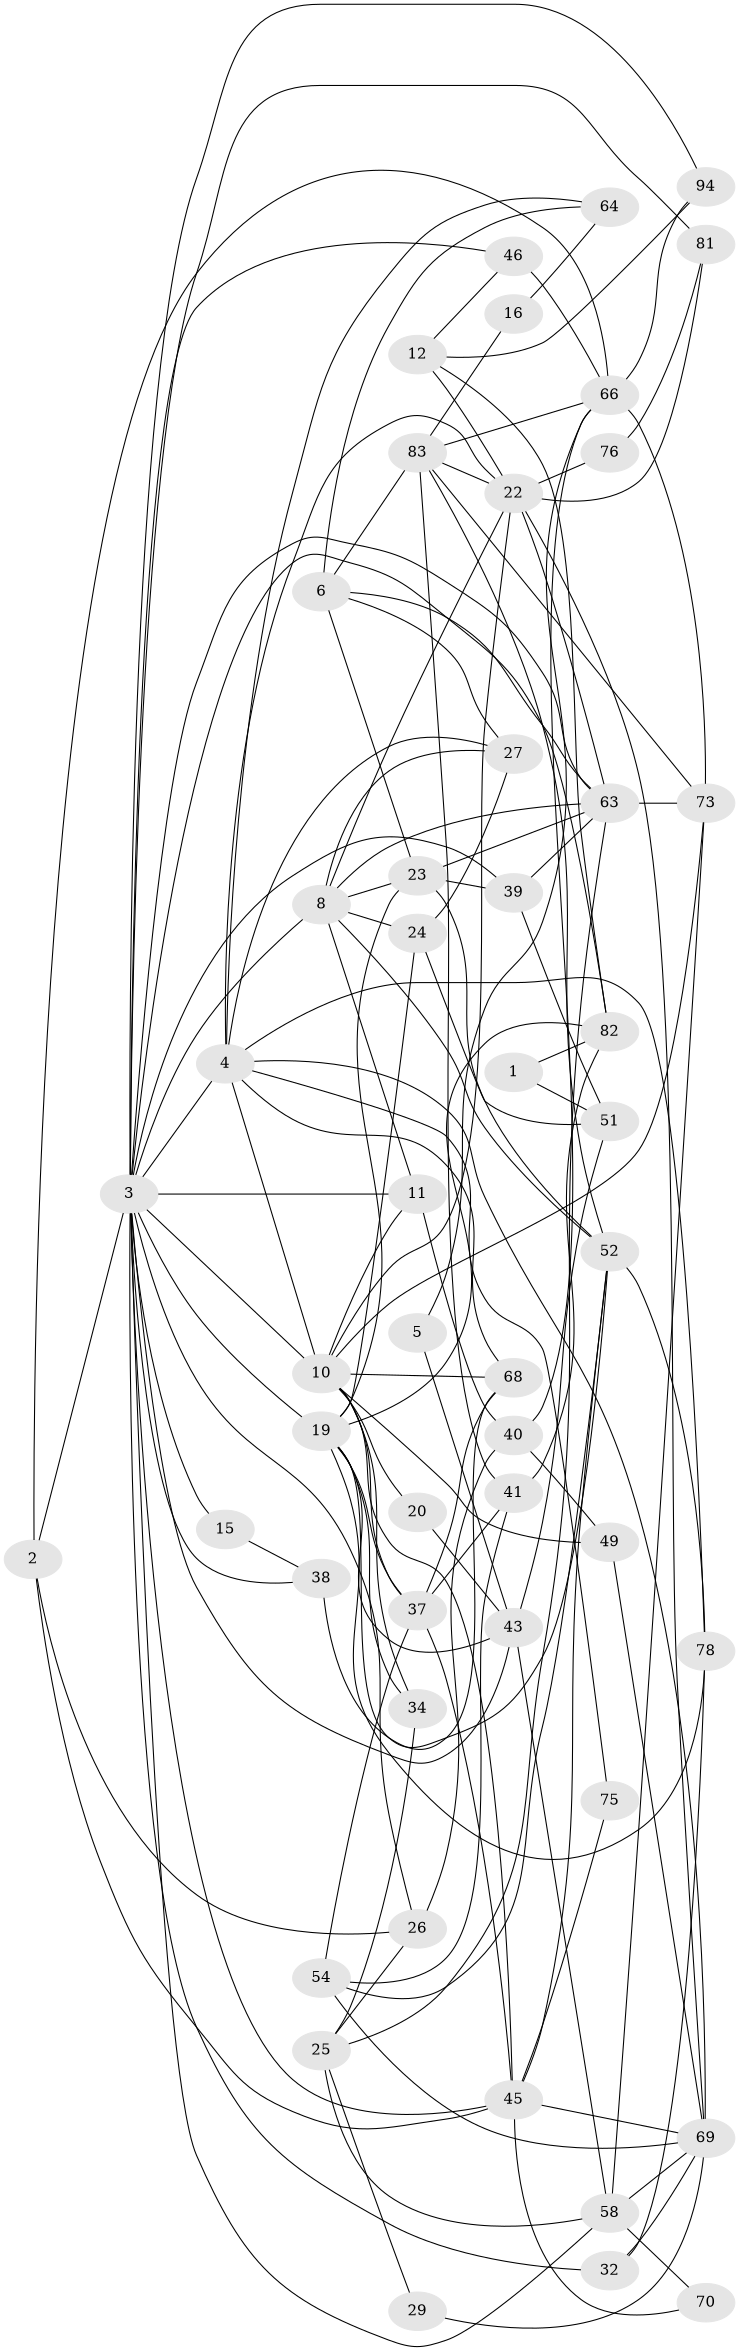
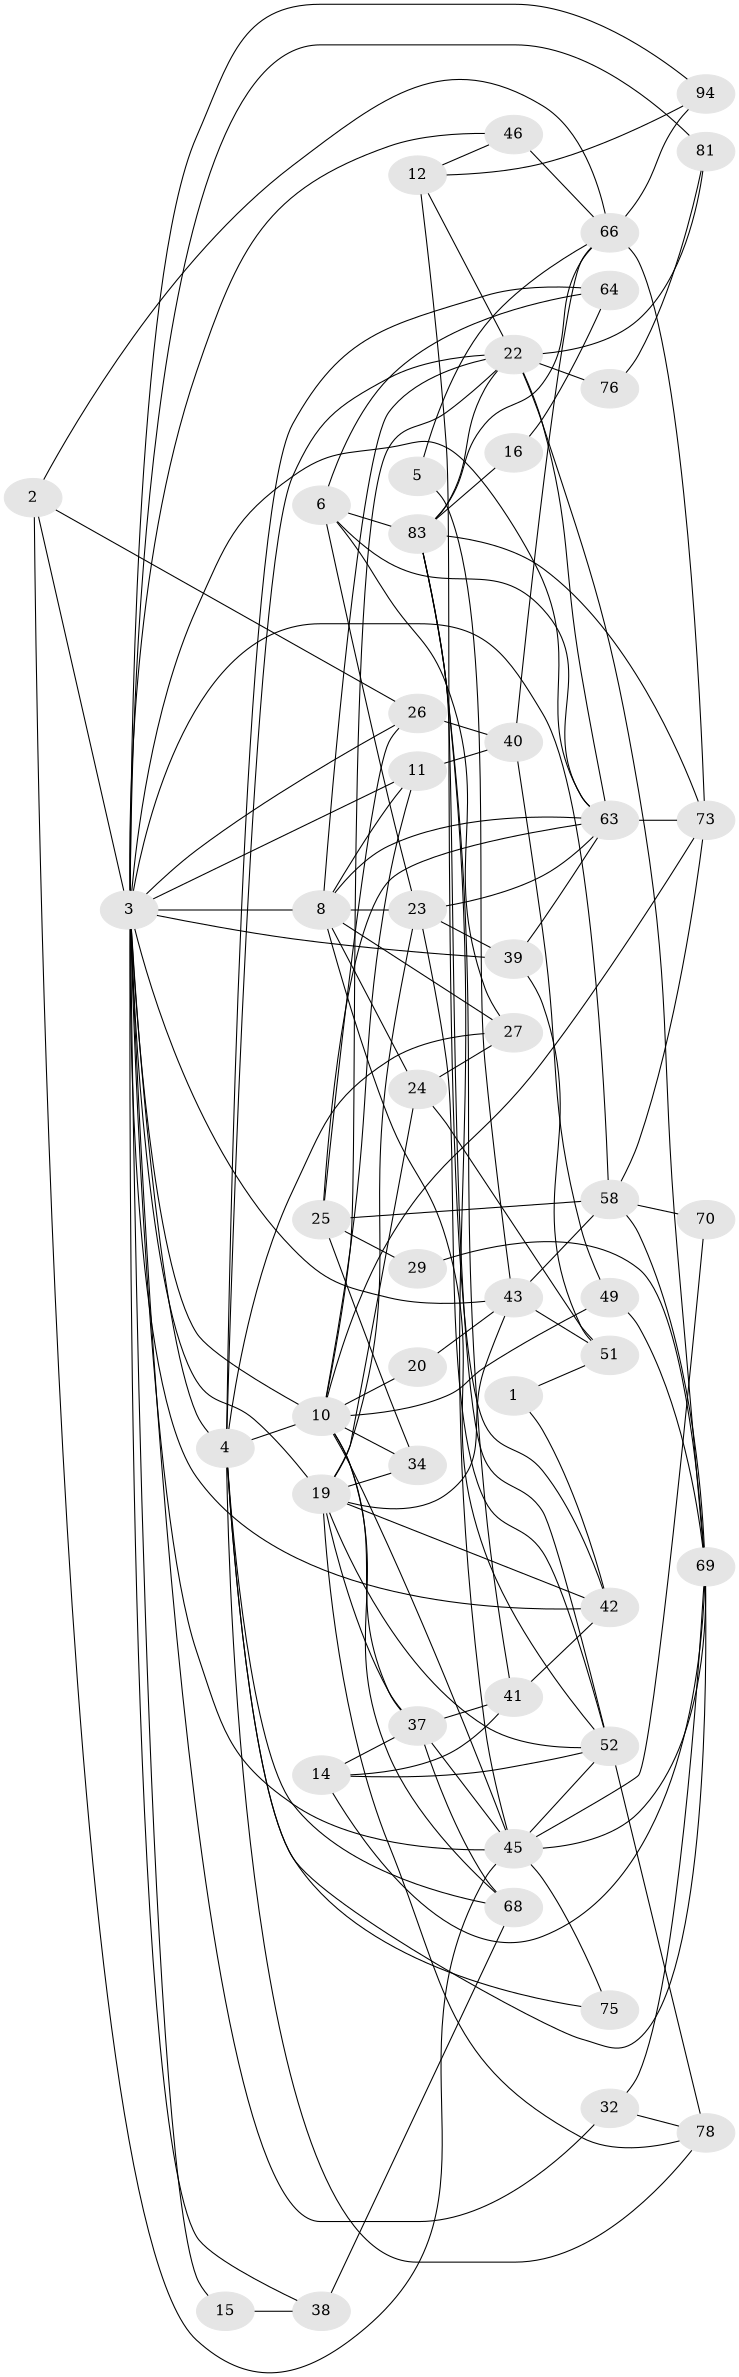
  graph {
    rankdir=LR
    node [color=gray90 style=filled]
-   42 [super="+84" label=82]
+   42 [super="+84"]
    1
    51
    3 [super="+71+53+80+16+17"]
    26
    45 [super="+67"]
    4 [super="+7"]
    8 [super="+9+54"]
    10 [super="+56+82"]
    11 [super="+18"]
    15
    19 [super="+47+50"]
    32
    38
    39
    43 [super="+61"]
    46
    58
    63
    n20 [label=94]
    81
    2
    66 [super="+83"]
    40 [super="+77"]
    69
    75
    52 [super="+62"]
    70
    73
    22 [super="+30"]
    27
    64
    68
    78
    23
    24
    20
    34
    37 [super="+79"]
    49
    76
    5
    6 [super="+33"]
    n44 [label=83 super="+21"]
    n45 [label=16]
    41 [super="+65"]
    12
-   14 [super="+31" label=54]
+   14 [super="+31"]
    25
    29
    1 -- 42
    1 -- 51
    3 -- 42
    3 -- 26
    3 -- 45
    3 -- 4
    3 -- 8
    3 -- 10
    3 -- 11
    3 -- 15
    3 -- 19 [weight=2]
    3 -- 32
    3 -- 38
    3 -- 39
    3 -- 43
    3 -- 46 [weight=2]
    3 -- 58
    3 -- 63
    3 -- n20
    3 -- 81 [weight=3]
    26 -- 40
    45 -- 69
    45 -- 75
    45 -- 52
    45 -- 70
    4 -- 10
    4 -- 69
    4 -- 75
    4 -- 22
    4 -- 27
    4 -- 64
    4 -- 68
    4 -- 78
    8 -- 11 [weight=2]
    8 -- 63
    8 -- 52
    8 -- 22
    8 -- 27
    8 -- 23 [weight=2]
    8 -- 24
    10 -- 45
    10 -- 11
    10 -- 73
    10 -- 22
    10 -- 68
    10 -- 20
    10 -- 34
    10 -- 37
    10 -- 49
    11 -- 40
    15 -- 38
    19 -- 42
    19 -- 43
    19 -- 52
    19 -- 78
    19 -- 23
    19 -- 24
    19 -- 34
    19 -- 37
    32 -- 69
    32 -- 78
    38 -- 68
    39 -- 51
    39 -- 63
    43 -- 51
    43 -- 58
    46 -- 66
    58 -- 69
    58 -- 70
    58 -- 73
    63 -- 73
    2 -- 3
    2 -- 26
    2 -- 45
    2 -- 66
    66 -- n20
    66 -- 73
    40 -- 66
    40 -- 49
    52 -- 78
    22 -- 63
    22 -- 81
    22 -- 69
    22 -- 76
    23 -- 39
    23 -- 63
    23 -- 52
    24 -- 51
    24 -- 27
    20 -- 43
    37 -- 45
    37 -- 68
    37 -- 41 [weight=2]
    49 -- 69
    76 -- 81
    5 -- 43
    5 -- 66
    6 -- 63
    6 -- 27
    6 -- 64
    6 -- 23
    6 -- n44
+   n44 -- 45
    n44 -- 66
    n44 -- 52
    n44 -- 73
    n44 -- 22
    n44 -- n45
    n44 -- 41
    n45 -- 64
    41 -- 42
    12 -- 42
    12 -- 46
    12 -- n20
    12 -- 22
    14 -- 69
    14 -- 52
    14 -- 37
    14 -- 41 [weight=2]
    25 -- 26
    25 -- 58
    25 -- 63
    25 -- 34
    25 -- 29
    29 -- 69
  }
